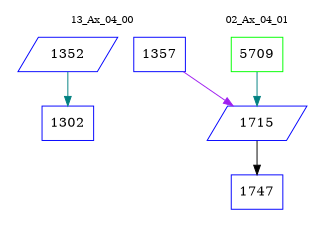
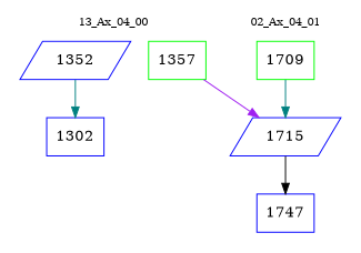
  digraph {
    node [color=blue shape=box]
    edge [color=teal]
-   n1 [label=1357]
+   n1 [color=green label=1357]
    n2 [label=1352 shape=parallelogram]
    n3 [label=1302]
-   n4 [color=green label=5709]
+   n4 [color=green label=1709]
    n5 [label=1715 shape=parallelogram]
    n6 [label=1747]
    subgraph cluster_1 {
      color=white
      fontsize=10
      label="13_Ax_04_00"
      n1
      n2
      n3
    }
    subgraph cluster_2 {
      color=white
      fontsize=10
      label="02_Ax_04_01"
      n4
      n5
      n6
    }
    n1 -> n5 [color=purple]
    n2 -> n3
    n4 -> n5
    n5 -> n6 [color=black]
  }
